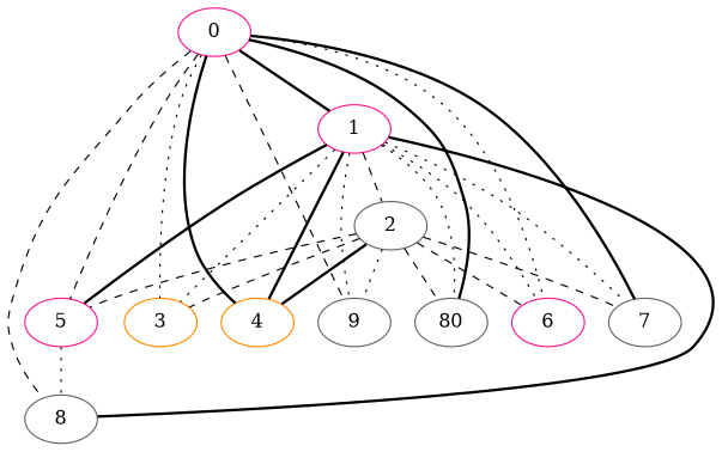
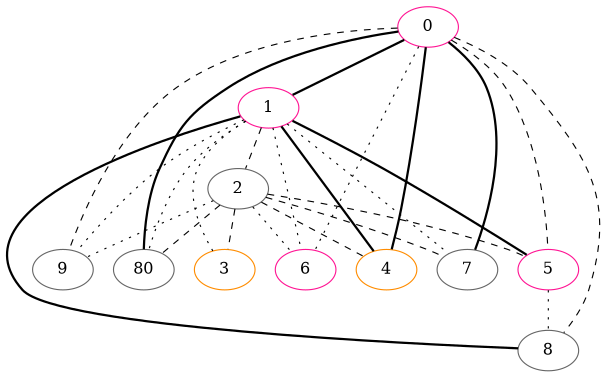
  graph {
    node [color=gray40]
    edge [style=dashed]
    n1 [color=deeppink label=0]
    n2 [color=deeppink label=1]
    n3 [color=darkorange label=3]
    n4 [color=darkorange label=4]
    n5 [color=deeppink label=5]
    n6 [color=deeppink label=6]
    n7 [label=7]
    n8 [label=8]
    n9 [label=9]
    n10 [label=80]
    n11 [label=2]
    n1 -- n2 [style=bold]
-   n1 -- n3 [style=dotted]
    n1 -- n4 [style=bold]
    n1 -- n5
    n1 -- n6 [style=dotted]
    n1 -- n7 [style=bold]
    n1 -- n8
    n1 -- n9
    n1 -- n10 [style=bold]
    n2 -- n3 [style=dotted]
    n2 -- n4 [style=bold]
    n2 -- n5 [style=bold]
    n2 -- n6 [style=dotted]
    n2 -- n7 [style=dotted]
    n2 -- n8 [style=bold]
    n2 -- n9 [style=dotted]
    n2 -- n10 [style=dotted]
    n2 -- n11
    n5 -- n8 [style=dotted]
    n11 -- n3
-   n11 -- n4 [style=bold]
+   n11 -- n4
    n11 -- n5
-   n11 -- n6
+   n11 -- n6 [style=dotted]
    n11 -- n7
    n11 -- n9 [style=dotted]
    n11 -- n10
  }
